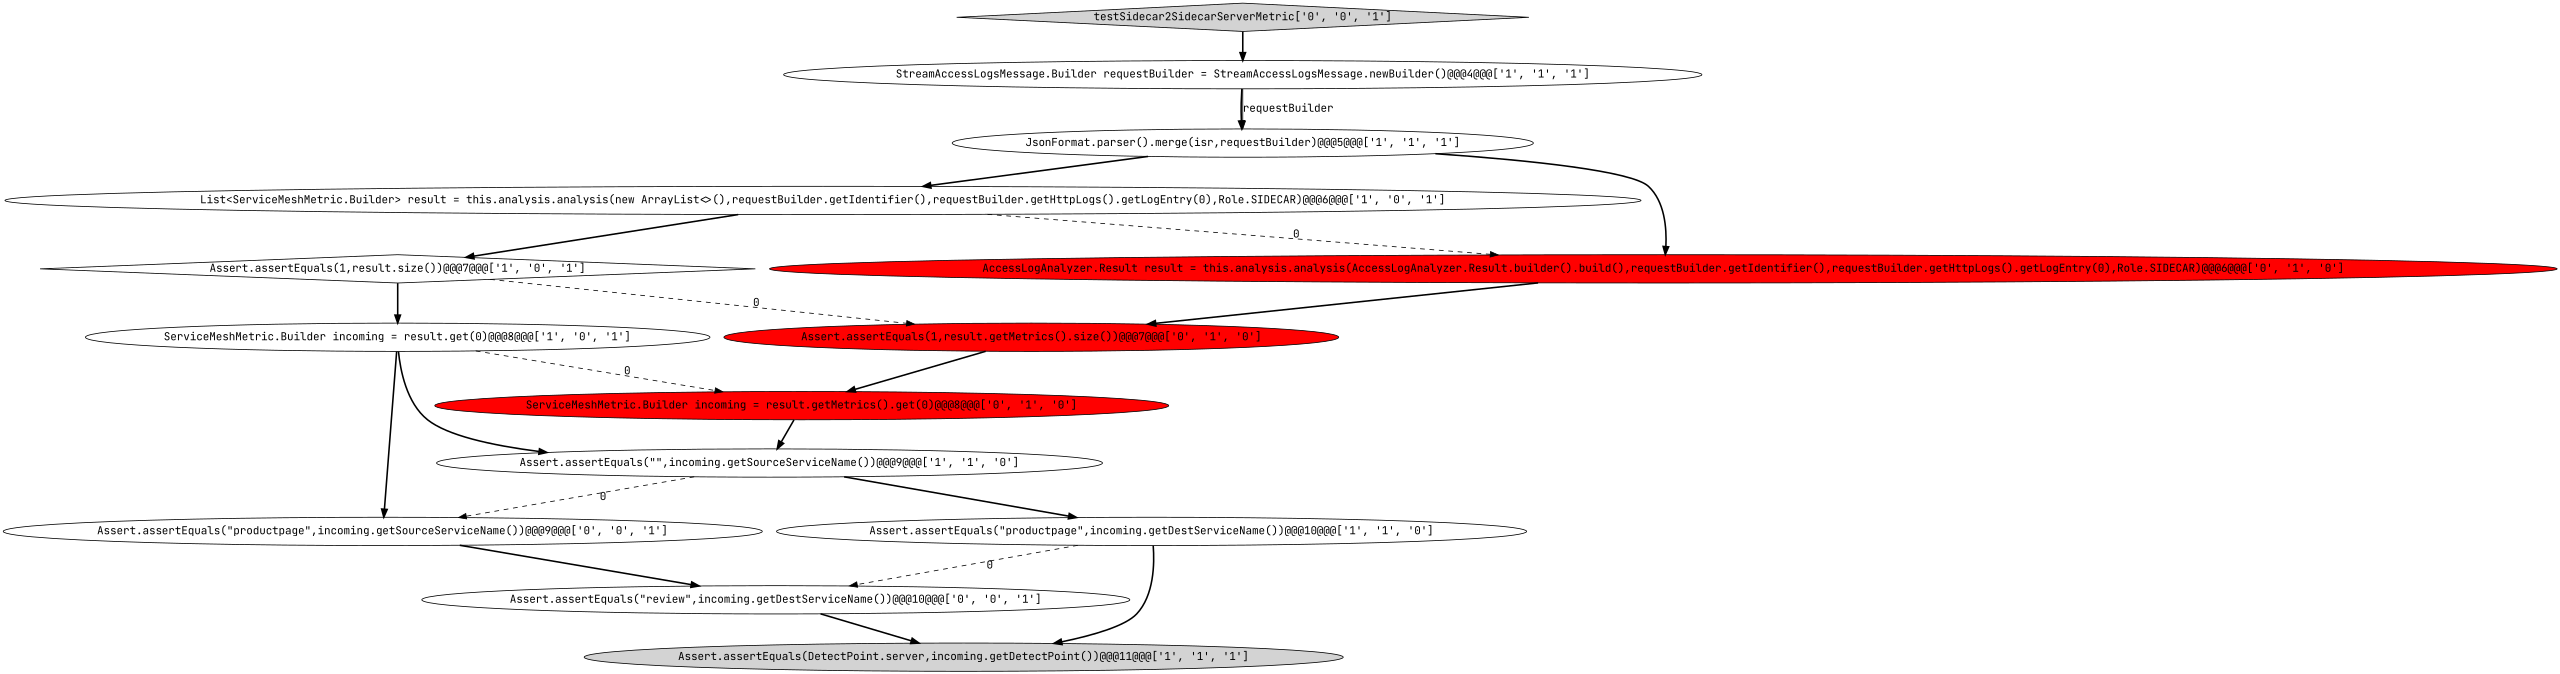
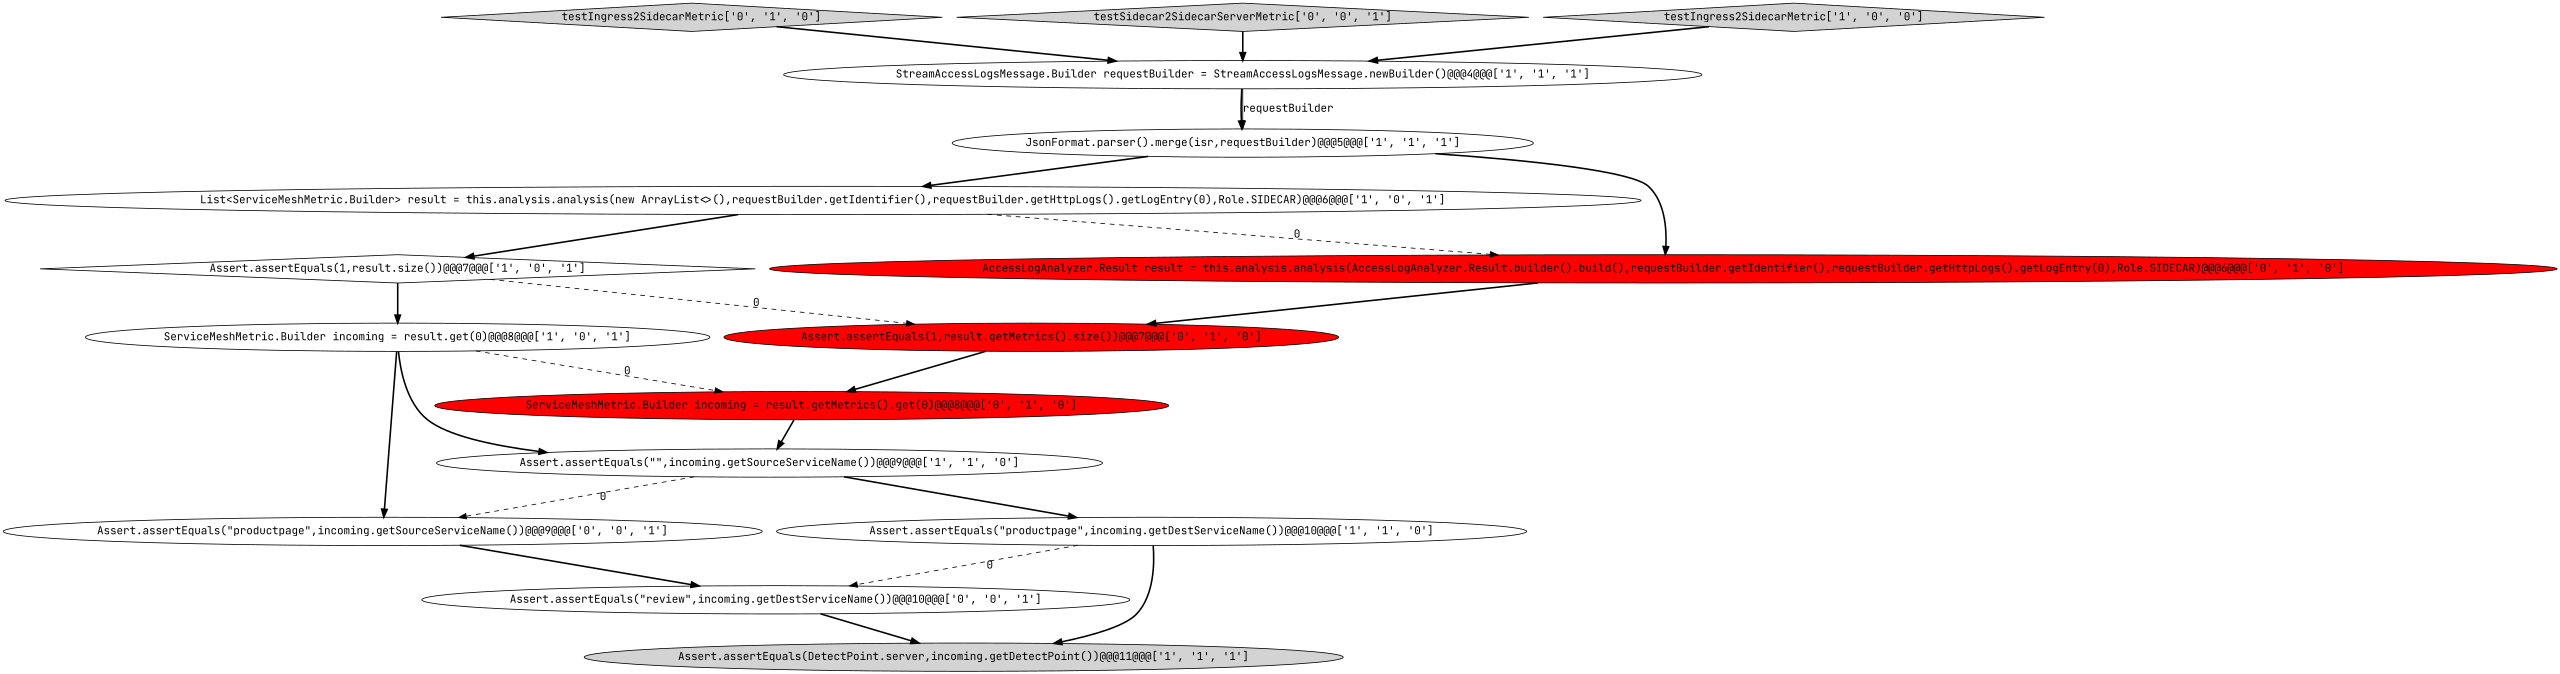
  digraph {
    fontname="JetBrains Mono"
    node [fillcolor=white fontname="JetBrains Mono" shape=ellipse style=filled]
    edge [fontname="JetBrains Mono" style=bold]
    n1 [label="ServiceMeshMetric.Builder incoming = result.get(0)@@@8@@@['1', '0', '1']"]
    n2 [label="Assert.assertEquals(\"productpage\",incoming.getSourceServiceName())@@@9@@@['0', '0', '1']"]
    n3 [fillcolor=red label="ServiceMeshMetric.Builder incoming = result.getMetrics().get(0)@@@8@@@['0', '1', '0']"]
    n4 [label="Assert.assertEquals(\"\",incoming.getSourceServiceName())@@@9@@@['1', '1', '0']"]
    n5 [label="Assert.assertEquals(\"review\",incoming.getDestServiceName())@@@10@@@['0', '0', '1']"]
    n6 [label="Assert.assertEquals(\"productpage\",incoming.getDestServiceName())@@@10@@@['1', '1', '0']"]
    n7 [label="StreamAccessLogsMessage.Builder requestBuilder = StreamAccessLogsMessage.newBuilder()@@@4@@@['1', '1', '1']"]
    n8 [label="JsonFormat.parser().merge(isr,requestBuilder)@@@5@@@['1', '1', '1']"]
    n9 [label="List<ServiceMeshMetric.Builder> result = this.analysis.analysis(new ArrayList<>(),requestBuilder.getIdentifier(),requestBuilder.getHttpLogs().getLogEntry(0),Role.SIDECAR)@@@6@@@['1', '0', '1']"]
    n10 [fillcolor=red label="AccessLogAnalyzer.Result result = this.analysis.analysis(AccessLogAnalyzer.Result.builder().build(),requestBuilder.getIdentifier(),requestBuilder.getHttpLogs().getLogEntry(0),Role.SIDECAR)@@@6@@@['0', '1', '0']"]
    n11 [fillcolor=lightgray label="Assert.assertEquals(DetectPoint.server,incoming.getDetectPoint())@@@11@@@['1', '1', '1']"]
+   n12 [fillcolor=lightgray label="testIngress2SidecarMetric['0', '1', '0']" shape=diamond]
    n13 [label="Assert.assertEquals(1,result.size())@@@7@@@['1', '0', '1']" shape=diamond]
    n14 [fillcolor=red label="Assert.assertEquals(1,result.getMetrics().size())@@@7@@@['0', '1', '0']"]
    n15 [fillcolor=lightgray label="testSidecar2SidecarServerMetric['0', '0', '1']" shape=diamond]
+   n16 [fillcolor=lightgray label="testIngress2SidecarMetric['1', '0', '0']" shape=diamond]
    n1 -> n2
    n1 -> n3 [label=0 style=dashed]
    n1 -> n4
    n2 -> n5
    n3 -> n4
    n4 -> n2 [label=0 style=dashed]
    n4 -> n6
    n5 -> n11
    n6 -> n5 [label=0 style=dashed]
    n6 -> n11
    n7 -> n8
    n7 -> n8 [label=requestBuilder style=solid]
    n8 -> n9
    n8 -> n10
    n9 -> n10 [label=0 style=dashed]
    n9 -> n13
    n10 -> n14
+   n12 -> n7
    n13 -> n1
    n13 -> n14 [label=0 style=dashed]
    n14 -> n3
    n15 -> n7
+   n16 -> n7
  }
